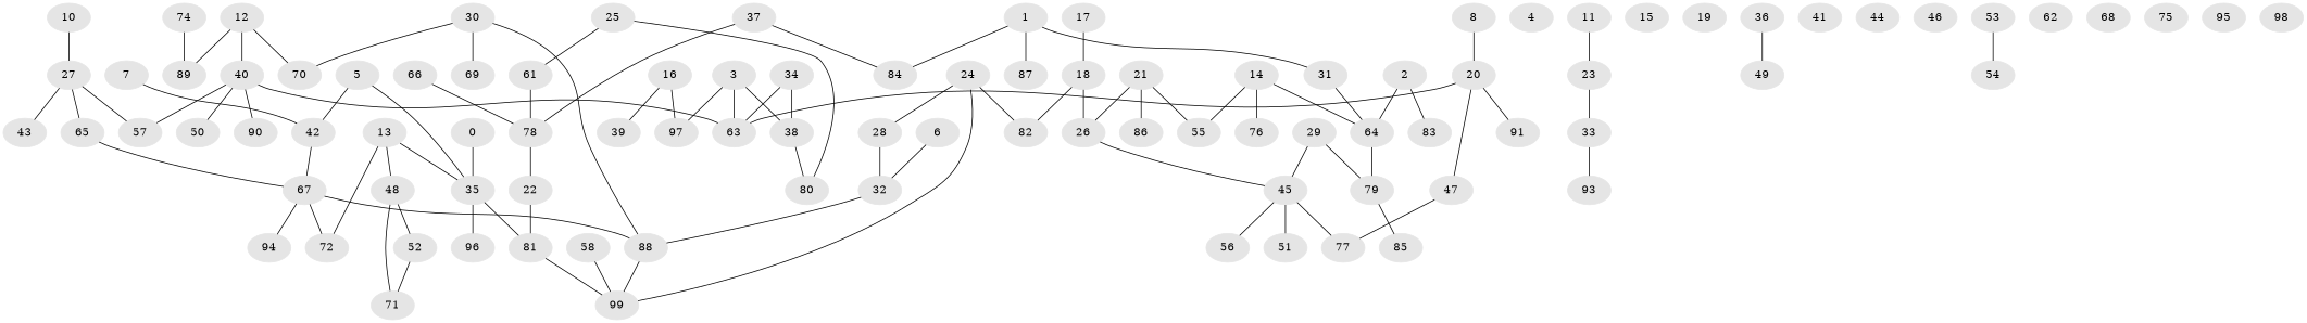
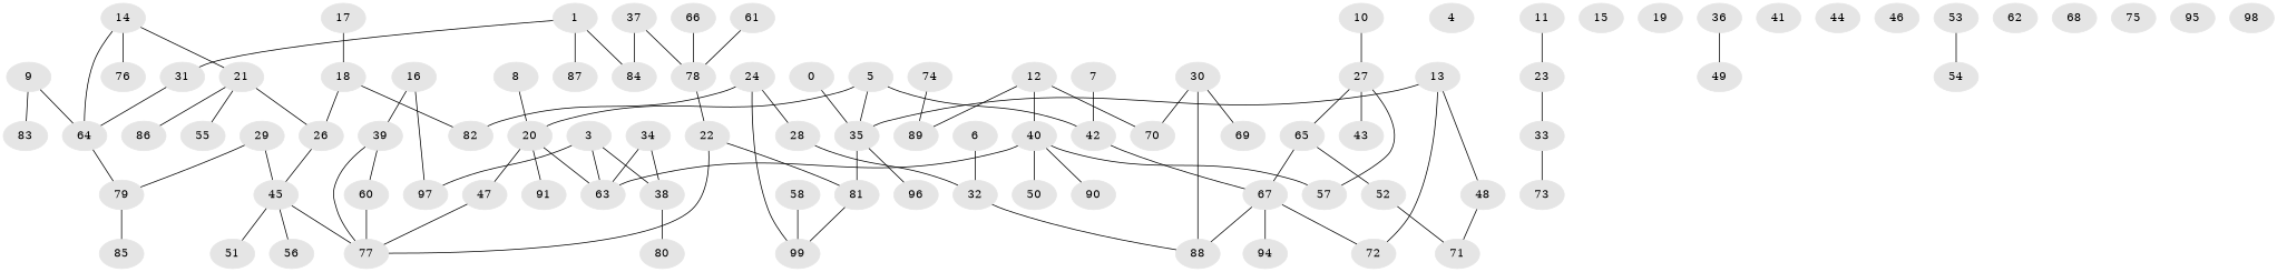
  graph {
    node [color=gray90 style=filled]
    1
    31
    84
    87
    64
-   2
+   2 [label=9]
    83
    79
    3
    38
    63
    97
    80
    4
    5
    20
    35
    42
    47
    91
    81
    96
    67
    6
    32
    88
    7
    8
    n29 [label=0]
    10
    27
    57
    43
    65
    11
    23
    33
    12
    40
    70
    89
    50
    90
    13
    48
    72
    52
    71
    14
    21
    76
    86
    26
    55
    15
    16
    39
    77
+   60
    17
    18
    82
    45
    19
    22
    n66 [label=99]
-   73 [label=93]
+   73
    24
    28
-   25
    61
    78
    51
    56
    29
    85
    30
    69
    94
    34
    36
    49
    37
    41
    44
    46
    53
    54
    58
    62
    66
    68
    74
    75
    95
    98
    1 -- 31
    1 -- 84
    1 -- 87
    31 -- 64
    64 -- 79
    2 -- 64
    2 -- 83
    79 -- 85
    3 -- 38
    3 -- 63
    3 -- 97
    38 -- 80
+   5 -- 20
    5 -- 35
    5 -- 42
    20 -- 63
    20 -- 47
    20 -- 91
    35 -- 81
    35 -- 96
    42 -- 67
    47 -- 77
    81 -- n66
    67 -- 88
    67 -- 72
    67 -- 94
    6 -- 32
    32 -- 88
-   88 -- n66
    7 -- 42
    8 -- 20
    n29 -- 35
    10 -- 27
    27 -- 57
    27 -- 43
    27 -- 65
    65 -- 67
    11 -- 23
    23 -- 33
    33 -- 73
    12 -- 40
    12 -- 70
    12 -- 89
    40 -- 63
    40 -- 57
    40 -- 50
    40 -- 90
    13 -- 35
    13 -- 48
    13 -- 72
-   48 -- 52
+   65 -- 52
    48 -- 71
    52 -- 71
    14 -- 64
-   14 -- 55
+   14 -- 21
    14 -- 76
    21 -- 86
    21 -- 26
    21 -- 55
    26 -- 45
    16 -- 97
    16 -- 39
+   39 -- 77
+   39 -- 60
+   60 -- 77
    17 -- 18
    18 -- 26
    18 -- 82
    45 -- 77
    45 -- 51
    45 -- 56
    22 -- 81
+   22 -- 77
    24 -- 82
    24 -- n66
    24 -- 28
    28 -- 32
-   25 -- 80
-   25 -- 61
    61 -- 78
    78 -- 22
    29 -- 79
    29 -- 45
    30 -- 88
    30 -- 70
    30 -- 69
    34 -- 38
    34 -- 63
    36 -- 49
    37 -- 84
    37 -- 78
    53 -- 54
    58 -- n66
    66 -- 78
    74 -- 89
  }
